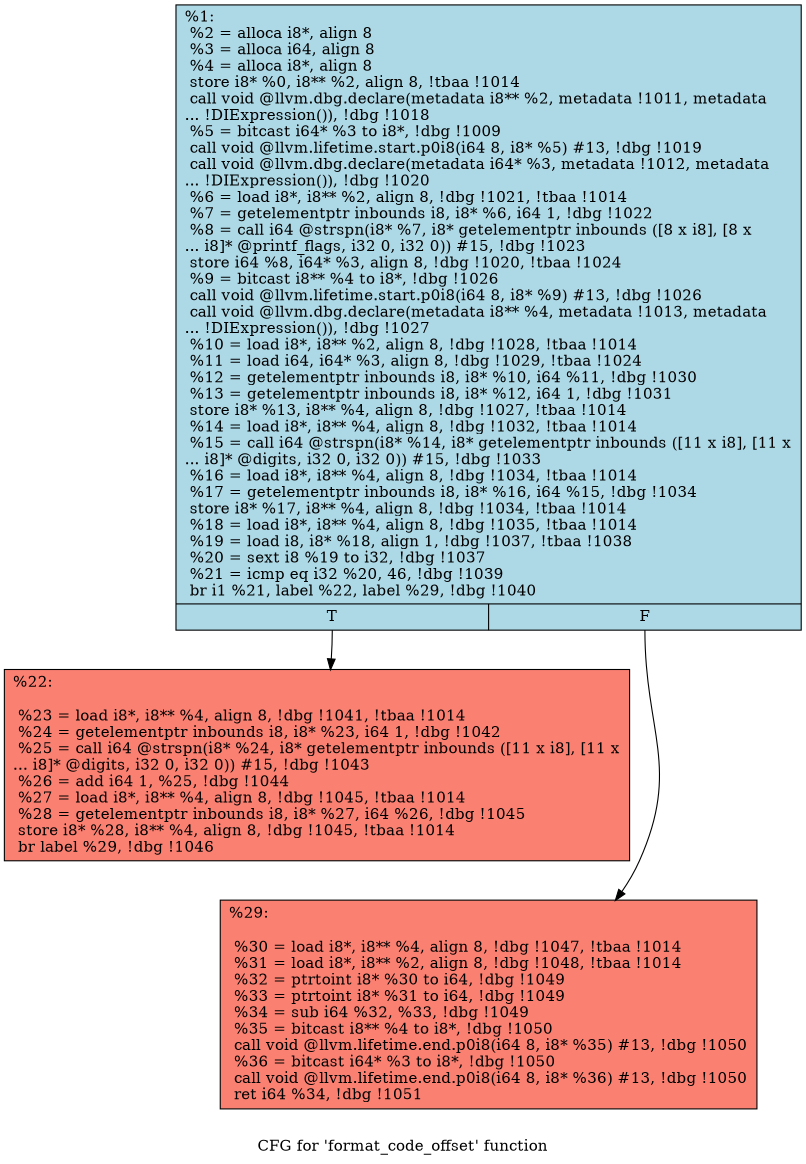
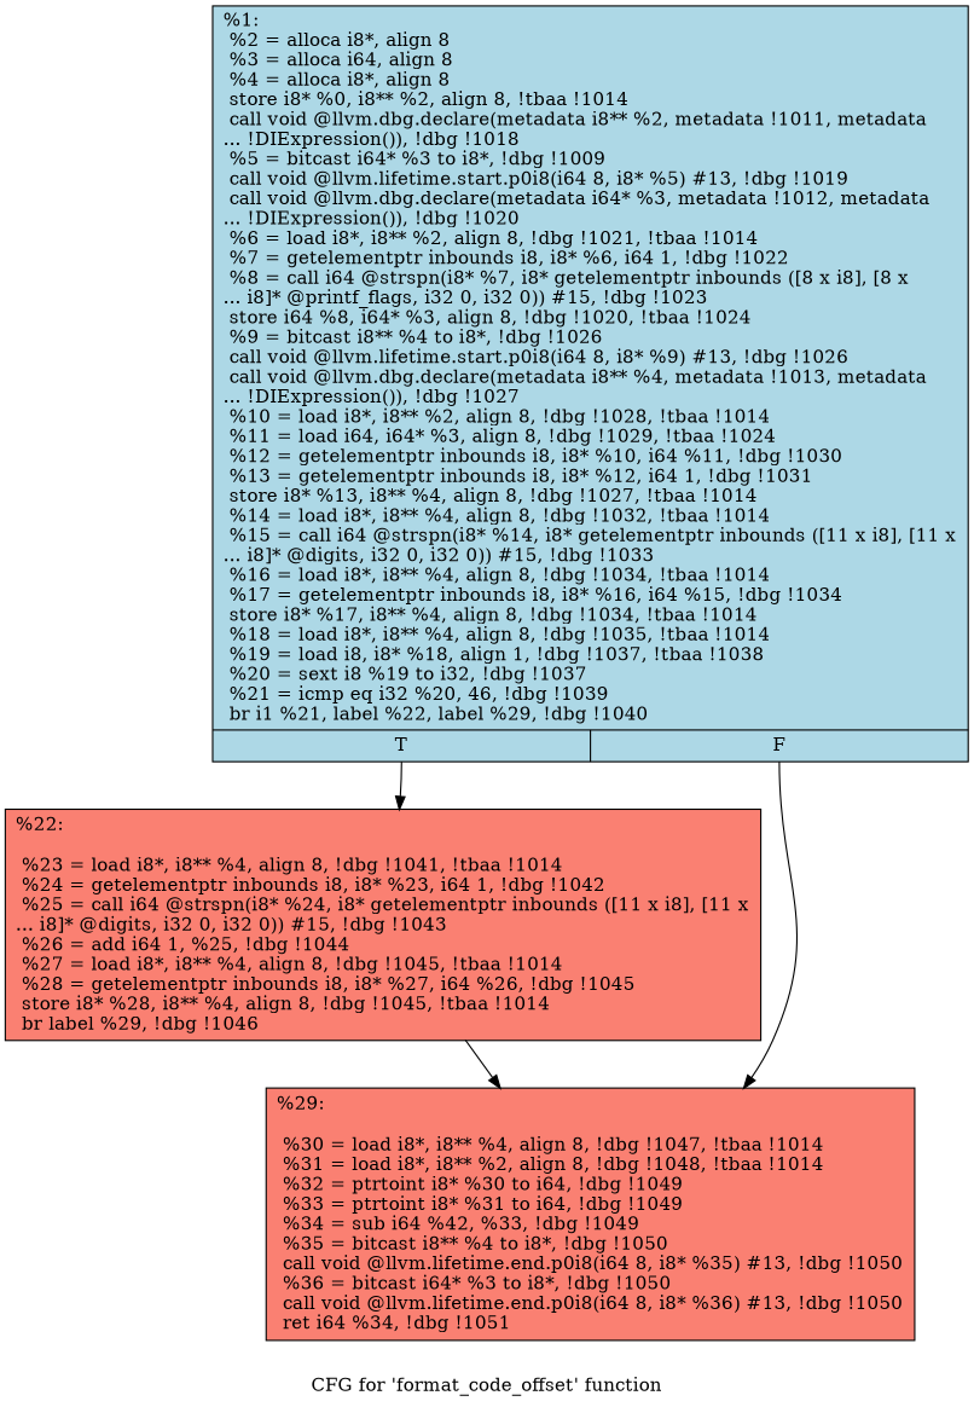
  digraph {
    label="CFG for 'format_code_offset' function"
    node [fillcolor=salmon shape=record style=filled]
    n1 [fillcolor=lightblue label="{%1:\l  %2 = alloca i8*, align 8\l  %3 = alloca i64, align 8\l  %4 = alloca i8*, align 8\l  store i8* %0, i8** %2, align 8, !tbaa !1014\l  call void @llvm.dbg.declare(metadata i8** %2, metadata !1011, metadata\l... !DIExpression()), !dbg !1018\l  %5 = bitcast i64* %3 to i8*, !dbg !1009\l  call void @llvm.lifetime.start.p0i8(i64 8, i8* %5) #13, !dbg !1019\l  call void @llvm.dbg.declare(metadata i64* %3, metadata !1012, metadata\l... !DIExpression()), !dbg !1020\l  %6 = load i8*, i8** %2, align 8, !dbg !1021, !tbaa !1014\l  %7 = getelementptr inbounds i8, i8* %6, i64 1, !dbg !1022\l  %8 = call i64 @strspn(i8* %7, i8* getelementptr inbounds ([8 x i8], [8 x\l... i8]* @printf_flags, i32 0, i32 0)) #15, !dbg !1023\l  store i64 %8, i64* %3, align 8, !dbg !1020, !tbaa !1024\l  %9 = bitcast i8** %4 to i8*, !dbg !1026\l  call void @llvm.lifetime.start.p0i8(i64 8, i8* %9) #13, !dbg !1026\l  call void @llvm.dbg.declare(metadata i8** %4, metadata !1013, metadata\l... !DIExpression()), !dbg !1027\l  %10 = load i8*, i8** %2, align 8, !dbg !1028, !tbaa !1014\l  %11 = load i64, i64* %3, align 8, !dbg !1029, !tbaa !1024\l  %12 = getelementptr inbounds i8, i8* %10, i64 %11, !dbg !1030\l  %13 = getelementptr inbounds i8, i8* %12, i64 1, !dbg !1031\l  store i8* %13, i8** %4, align 8, !dbg !1027, !tbaa !1014\l  %14 = load i8*, i8** %4, align 8, !dbg !1032, !tbaa !1014\l  %15 = call i64 @strspn(i8* %14, i8* getelementptr inbounds ([11 x i8], [11 x\l... i8]* @digits, i32 0, i32 0)) #15, !dbg !1033\l  %16 = load i8*, i8** %4, align 8, !dbg !1034, !tbaa !1014\l  %17 = getelementptr inbounds i8, i8* %16, i64 %15, !dbg !1034\l  store i8* %17, i8** %4, align 8, !dbg !1034, !tbaa !1014\l  %18 = load i8*, i8** %4, align 8, !dbg !1035, !tbaa !1014\l  %19 = load i8, i8* %18, align 1, !dbg !1037, !tbaa !1038\l  %20 = sext i8 %19 to i32, !dbg !1037\l  %21 = icmp eq i32 %20, 46, !dbg !1039\l  br i1 %21, label %22, label %29, !dbg !1040\l|{<s0>T|<s1>F}}"]
    n2 [label="{%22:\l\l  %23 = load i8*, i8** %4, align 8, !dbg !1041, !tbaa !1014\l  %24 = getelementptr inbounds i8, i8* %23, i64 1, !dbg !1042\l  %25 = call i64 @strspn(i8* %24, i8* getelementptr inbounds ([11 x i8], [11 x\l... i8]* @digits, i32 0, i32 0)) #15, !dbg !1043\l  %26 = add i64 1, %25, !dbg !1044\l  %27 = load i8*, i8** %4, align 8, !dbg !1045, !tbaa !1014\l  %28 = getelementptr inbounds i8, i8* %27, i64 %26, !dbg !1045\l  store i8* %28, i8** %4, align 8, !dbg !1045, !tbaa !1014\l  br label %29, !dbg !1046\l}"]
-   n3 [label="{%29:\l\l  %30 = load i8*, i8** %4, align 8, !dbg !1047, !tbaa !1014\l  %31 = load i8*, i8** %2, align 8, !dbg !1048, !tbaa !1014\l  %32 = ptrtoint i8* %30 to i64, !dbg !1049\l  %33 = ptrtoint i8* %31 to i64, !dbg !1049\l  %34 = sub i64 %32, %33, !dbg !1049\l  %35 = bitcast i8** %4 to i8*, !dbg !1050\l  call void @llvm.lifetime.end.p0i8(i64 8, i8* %35) #13, !dbg !1050\l  %36 = bitcast i64* %3 to i8*, !dbg !1050\l  call void @llvm.lifetime.end.p0i8(i64 8, i8* %36) #13, !dbg !1050\l  ret i64 %34, !dbg !1051\l}"]
+   n3 [label="{%29:\l\l  %30 = load i8*, i8** %4, align 8, !dbg !1047, !tbaa !1014\l  %31 = load i8*, i8** %2, align 8, !dbg !1048, !tbaa !1014\l  %32 = ptrtoint i8* %30 to i64, !dbg !1049\l  %33 = ptrtoint i8* %31 to i64, !dbg !1049\l  %34 = sub i64 %42, %33, !dbg !1049\l  %35 = bitcast i8** %4 to i8*, !dbg !1050\l  call void @llvm.lifetime.end.p0i8(i64 8, i8* %35) #13, !dbg !1050\l  %36 = bitcast i64* %3 to i8*, !dbg !1050\l  call void @llvm.lifetime.end.p0i8(i64 8, i8* %36) #13, !dbg !1050\l  ret i64 %34, !dbg !1051\l}"]
    n1 -> n2 [tailport=s0]
    n1 -> n3 [tailport=s1]
+   n2 -> n3
  }
